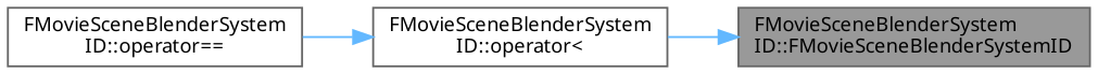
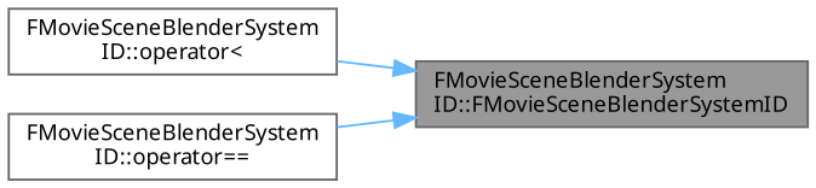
  digraph {
    fontname="Noto Sans"
    rankdir=RL
    node [color=grey40 fillcolor=white fontname="Noto Sans" fontsize=10 shape=box style=filled]
    edge [color=steelblue1 dir=back fontname="Noto Sans" fontsize=10 labelfontname=Helvetica labelfontsize=10 style=solid]
    n1 [color=gray40 fillcolor=grey60 fontcolor=black height=0.2 label="FMovieSceneBlenderSystem\lID::FMovieSceneBlenderSystemID" width=0.4]
    n2 [height=0.2 label="FMovieSceneBlenderSystem\lID::operator\<" width=0.4]
    n3 [height=0.2 label="FMovieSceneBlenderSystem\lID::operator==" width=0.4]
    n1 -> n2
-   n2 -> n3
+   n1 -> n3
  }
